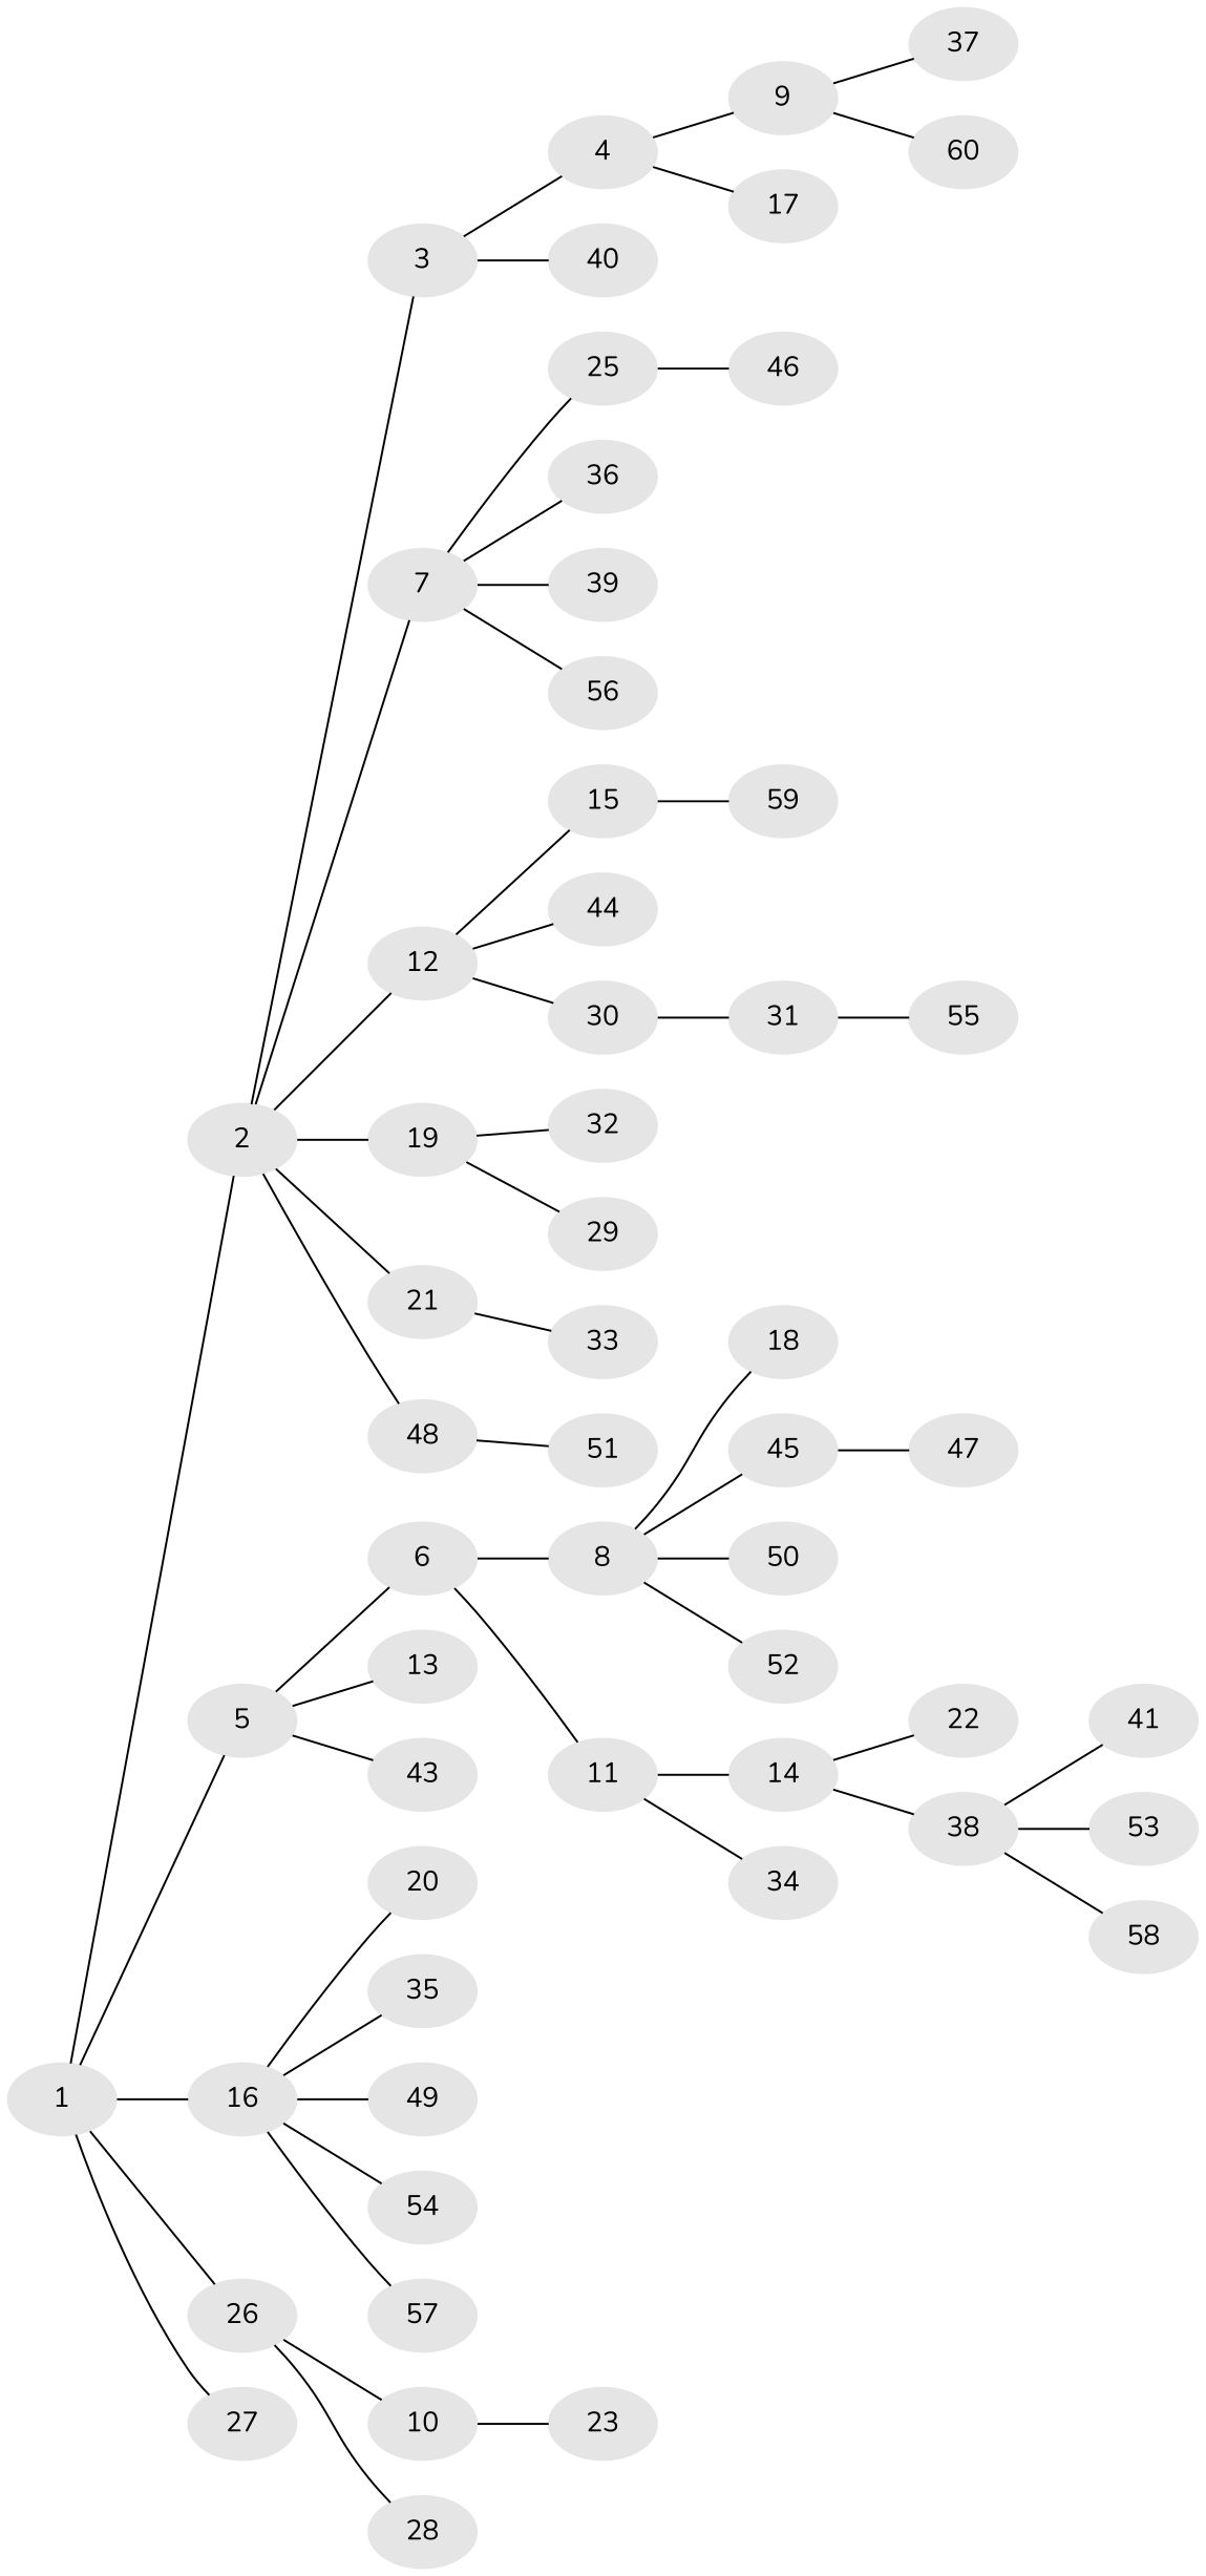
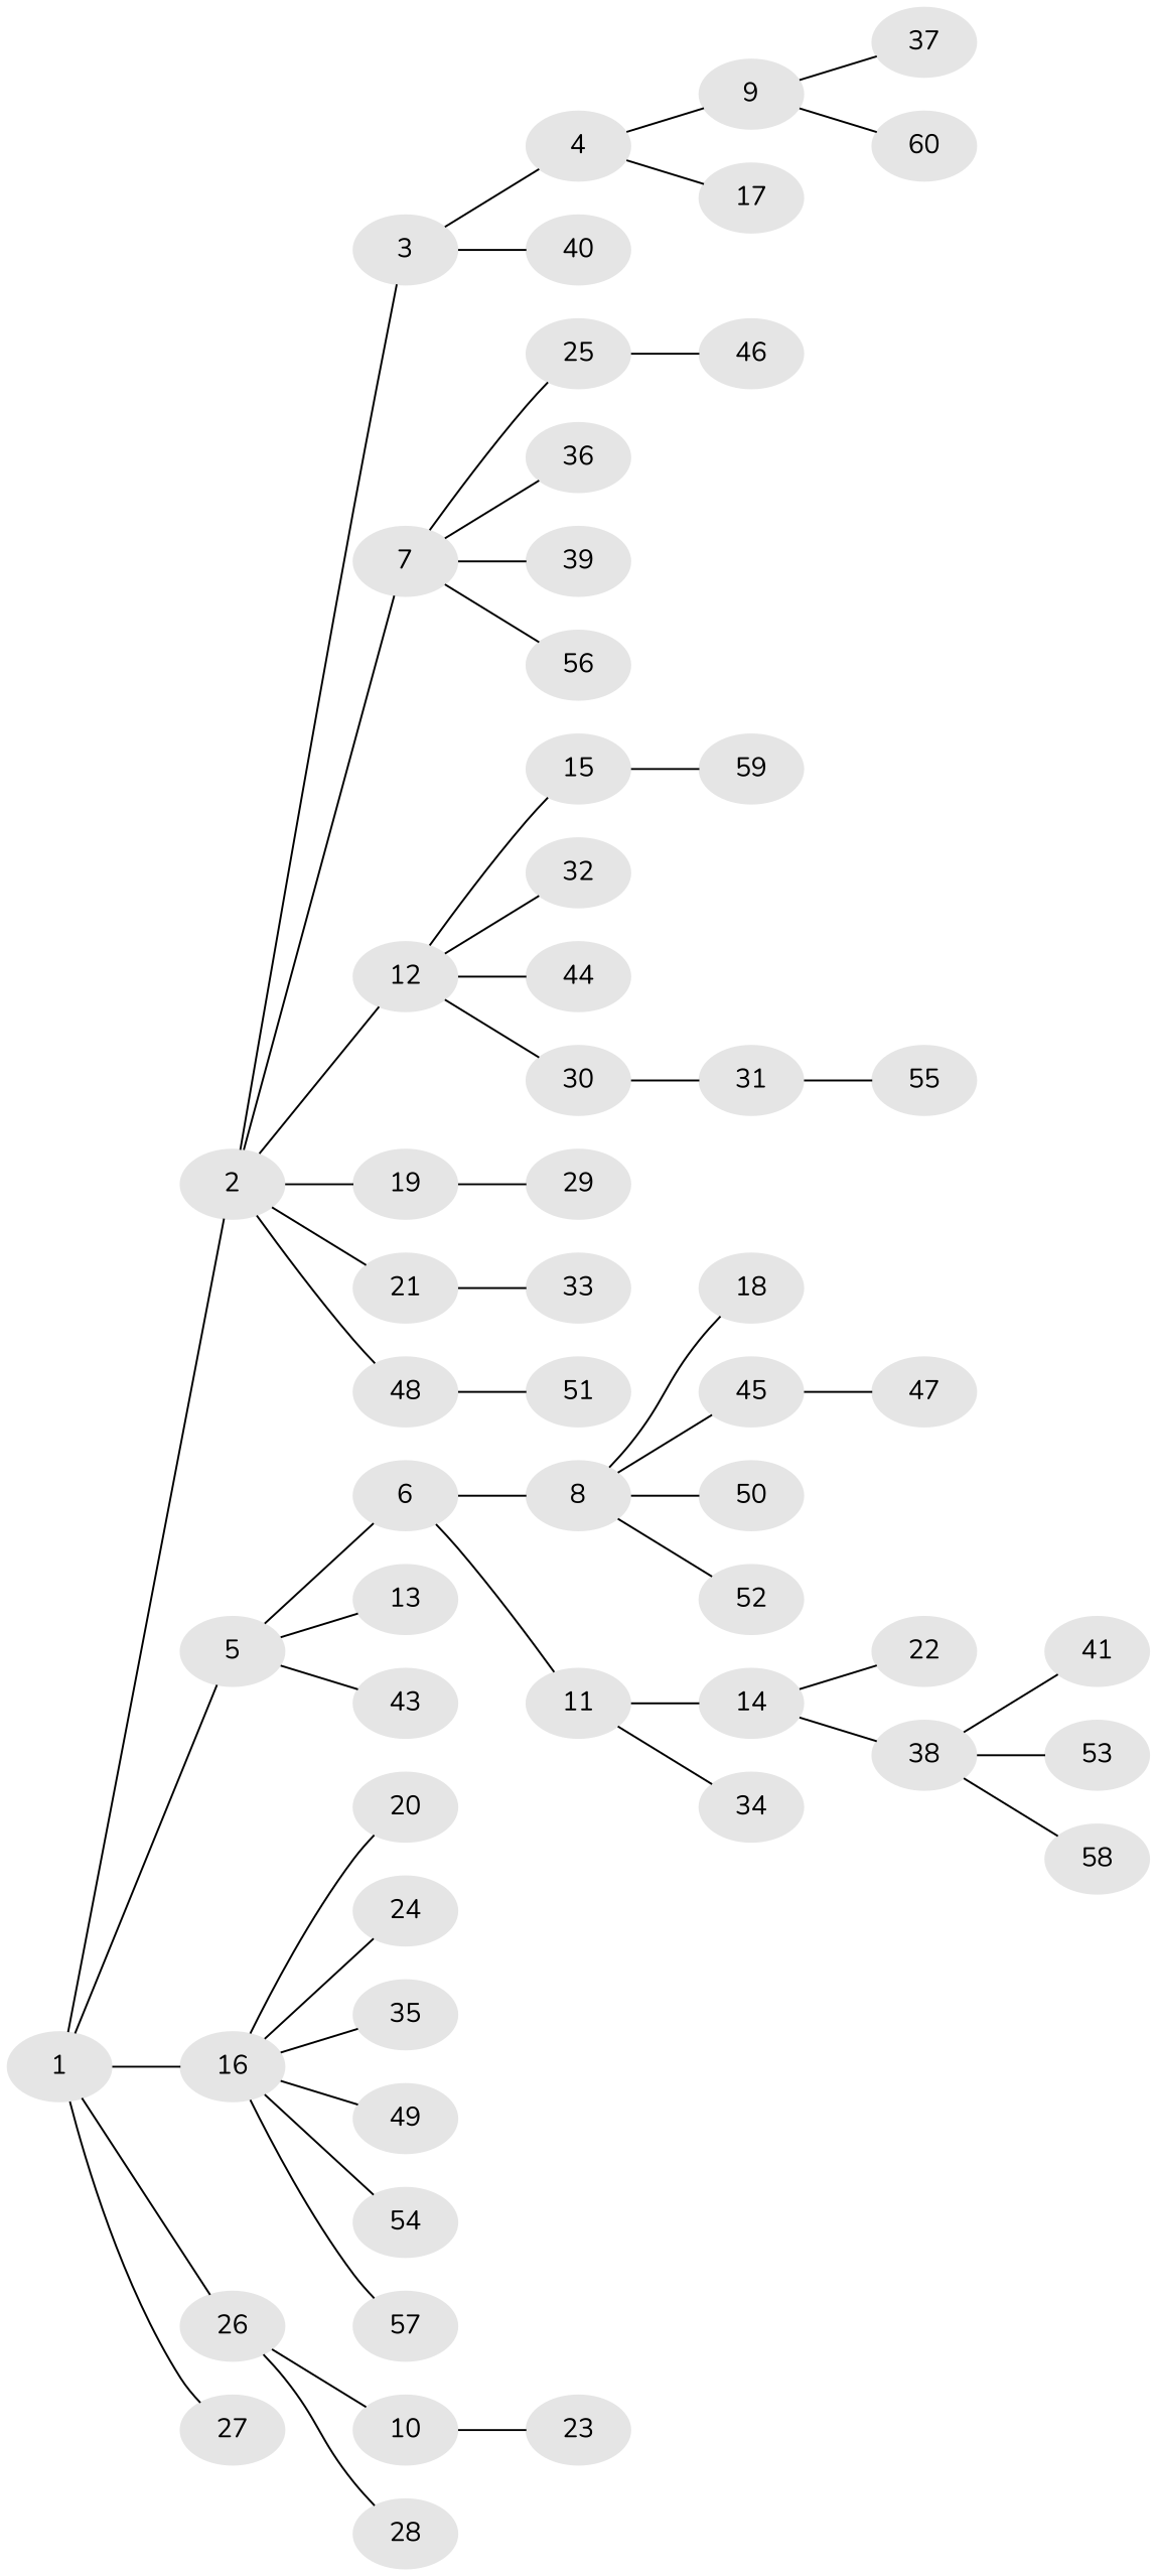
  graph {
    fontname=Nunito
    rankdir=LR
    node [color=gray90 fontname=Nunito style=filled]
    edge [fontname=Nunito]
    1
    2
    5
    16
    26
    27
    3
    7
    12
    19
    21
    48
    6
    13
    43
    10
    23
    20
+   24
    35
    49
    54
    57
    28
    4
    40
    25
    36
    39
    56
    15
    32
    44
    30
    29
    33
    51
    9
    17
    37
    60
    8
    11
    18
    45
    50
    52
    46
    14
    34
    47
    22
    38
    59
    41
    53
    58
    31
    55
    1 -- 2
    1 -- 5
    1 -- 16
    1 -- 26
    1 -- 27
    2 -- 3
    2 -- 7
    2 -- 12
    2 -- 19
    2 -- 21
    2 -- 48
    5 -- 6
    5 -- 13
    5 -- 43
    16 -- 20
+   16 -- 24
    16 -- 35
    16 -- 49
    16 -- 54
    16 -- 57
    26 -- 10
    26 -- 28
    3 -- 4
    3 -- 40
    7 -- 25
    7 -- 36
    7 -- 39
    7 -- 56
    12 -- 15
-   19 -- 32
+   12 -- 32
    12 -- 44
    12 -- 30
    19 -- 29
    21 -- 33
    48 -- 51
    6 -- 8
    6 -- 11
    10 -- 23
    4 -- 9
    4 -- 17
    25 -- 46
    15 -- 59
    30 -- 31
    9 -- 37
    9 -- 60
    8 -- 18
    8 -- 45
    8 -- 50
    8 -- 52
    11 -- 14
    11 -- 34
    45 -- 47
    14 -- 22
    14 -- 38
    38 -- 41
    38 -- 53
    38 -- 58
    31 -- 55
  }
